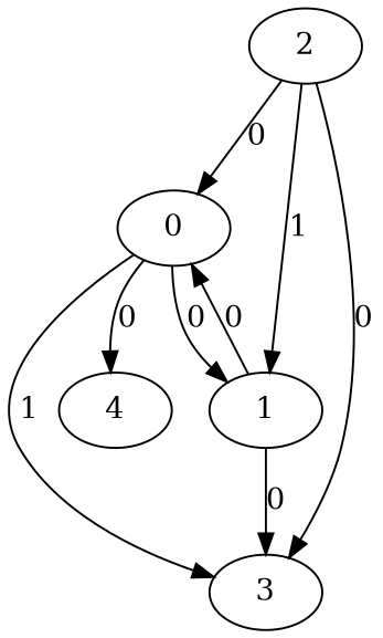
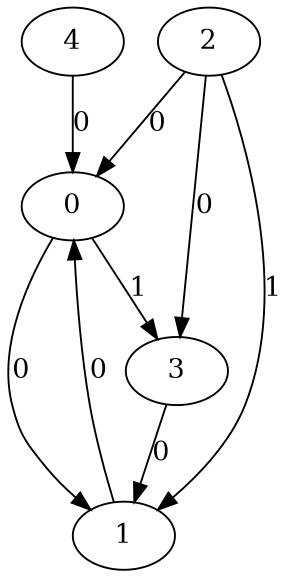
  digraph {
    0
    1
    3
    4
    2
    0 -> 1 [label=0]
    0 -> 3 [label=1]
-   0 -> 4 [label=0]
+   4 -> 0 [label=0]
    1 -> 0 [label=0]
-   1 -> 3 [label=0]
+   3 -> 1 [label=0]
    2 -> 0 [label=0]
    2 -> 1 [label=1]
    2 -> 3 [label=0]
  }
